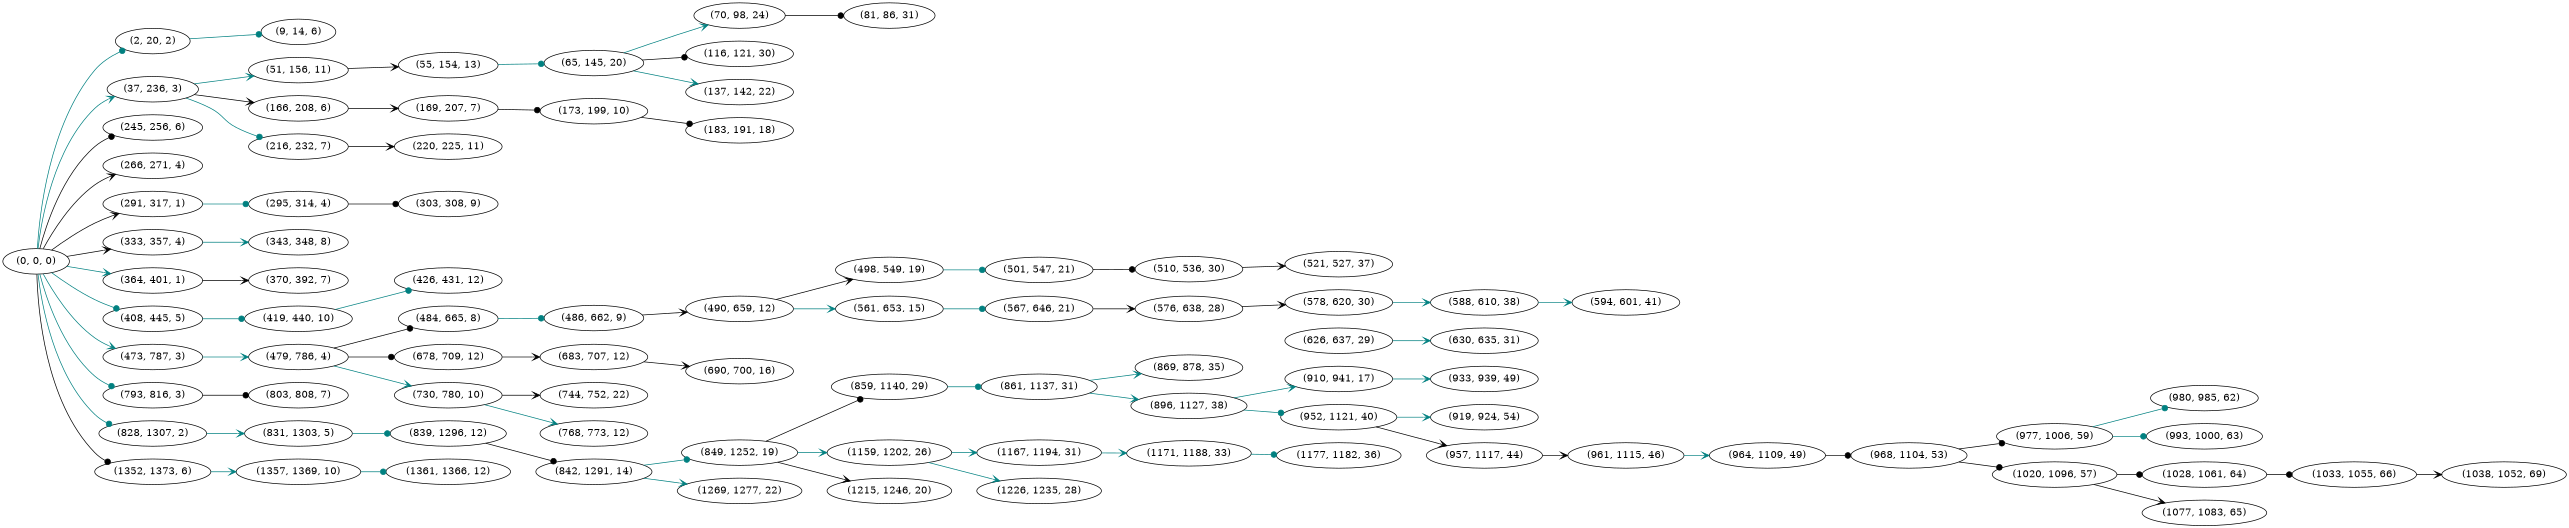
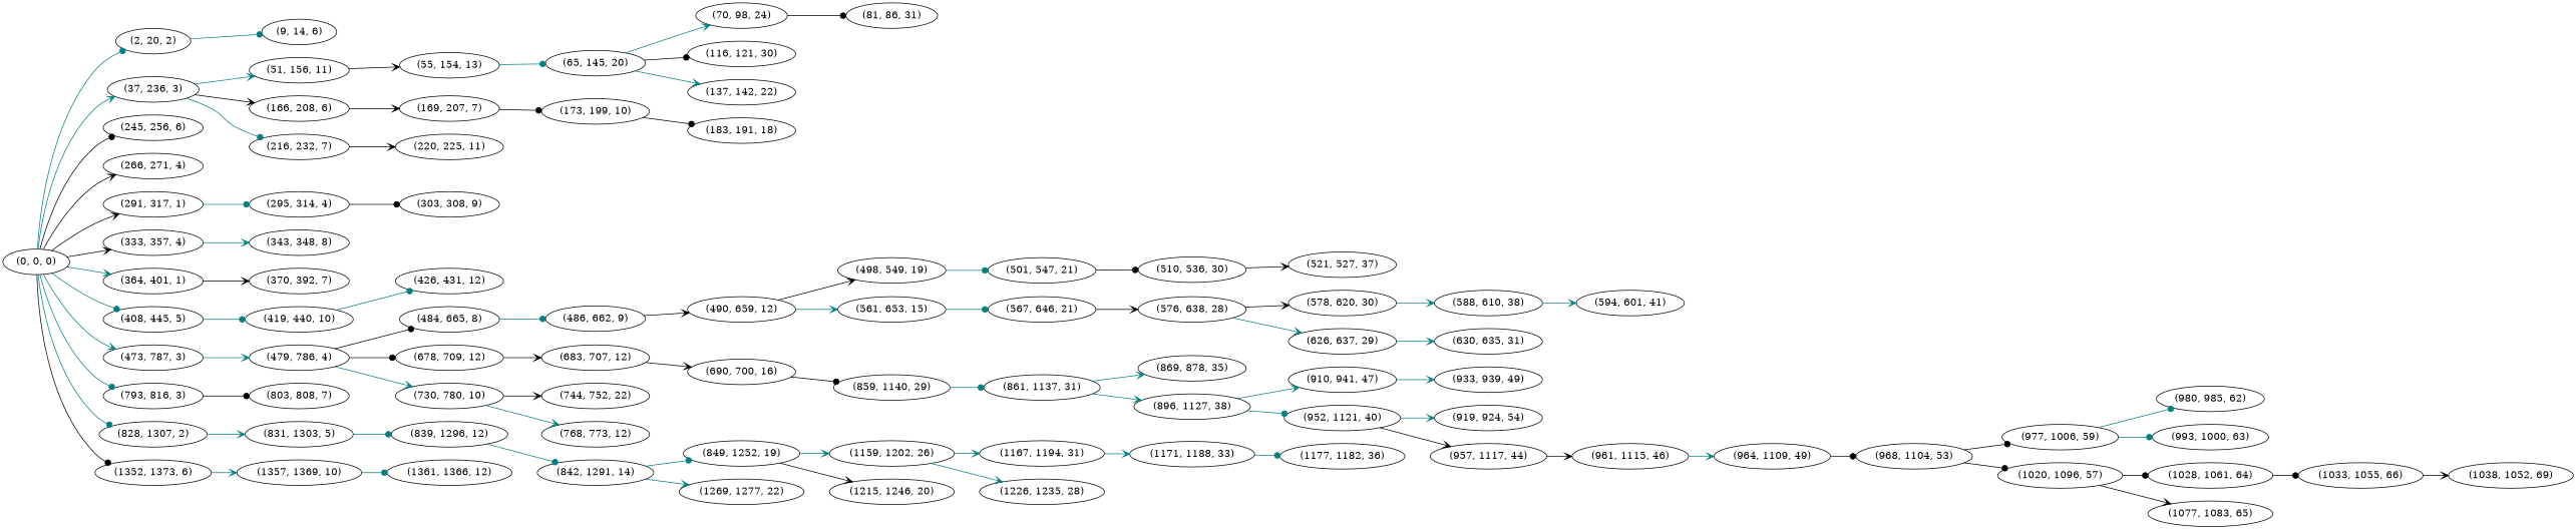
  digraph {
    rankdir=LR
    edge [arrowhead=vee color=teal]
    "(0, 0, 0)"
    "(2, 20, 2)"
    "(37, 236, 3)"
    "(245, 256, 6)"
    "(266, 271, 4)"
    "(291, 317, 1)"
    "(333, 357, 4)"
    "(364, 401, 1)"
    "(408, 445, 5)"
    "(473, 787, 3)"
    "(793, 816, 3)"
    "(828, 1307, 2)"
    "(1352, 1373, 6)"
    "(9, 14, 6)"
    "(51, 156, 11)"
    "(166, 208, 6)"
    "(216, 232, 7)"
    "(295, 314, 4)"
    "(343, 348, 8)"
    "(370, 392, 7)"
    "(419, 440, 10)"
    "(479, 786, 4)"
    "(803, 808, 7)"
    "(831, 1303, 5)"
    "(1357, 1369, 10)"
    "(55, 154, 13)"
    "(169, 207, 7)"
    "(220, 225, 11)"
    "(65, 145, 20)"
    "(70, 98, 24)"
    "(116, 121, 30)"
    "(137, 142, 22)"
    "(81, 86, 31)"
    "(173, 199, 10)"
    "(183, 191, 18)"
    "(303, 308, 9)"
    "(426, 431, 12)"
    "(484, 665, 8)"
    n39 [label="(678, 709, 12)"]
    "(730, 780, 10)"
    "(486, 662, 9)"
    "(683, 707, 12)"
    "(744, 752, 22)"
    "(768, 773, 12)"
    "(490, 659, 12)"
    "(498, 549, 19)"
    "(561, 653, 15)"
    "(501, 547, 21)"
    "(567, 646, 21)"
    "(510, 536, 30)"
    "(521, 527, 37)"
    "(576, 638, 28)"
    "(578, 620, 30)"
    "(626, 637, 29)"
    "(588, 610, 38)"
    "(630, 635, 31)"
    "(594, 601, 41)"
    "(690, 700, 16)"
    "(839, 1296, 12)"
    "(842, 1291, 14)"
    "(849, 1252, 19)"
    "(1269, 1277, 22)"
    "(859, 1140, 29)"
    "(1159, 1202, 26)"
    "(1215, 1246, 20)"
    "(861, 1137, 31)"
    "(1167, 1194, 31)"
    "(1226, 1235, 28)"
    "(869, 878, 35)"
    "(896, 1127, 38)"
-   "(910, 941, 47)" [label="(910, 941, 17)"]
+   "(910, 941, 47)"
    "(952, 1121, 40)"
    "(933, 939, 49)"
    "(919, 924, 54)"
    "(957, 1117, 44)"
    "(961, 1115, 46)"
    "(964, 1109, 49)"
    "(968, 1104, 53)"
    "(977, 1006, 59)"
    "(1020, 1096, 57)"
    "(980, 985, 62)"
    "(993, 1000, 63)"
    "(1028, 1061, 64)"
    "(1077, 1083, 65)"
    "(1033, 1055, 66)"
    "(1038, 1052, 69)"
    "(1171, 1188, 33)"
    "(1177, 1182, 36)"
    "(1361, 1366, 12)"
    "(0, 0, 0)" -> "(2, 20, 2)" [arrowhead=dot]
    "(0, 0, 0)" -> "(37, 236, 3)"
    "(0, 0, 0)" -> "(245, 256, 6)" [arrowhead=dot color=black]
    "(0, 0, 0)" -> "(266, 271, 4)" [color=black]
    "(0, 0, 0)" -> "(291, 317, 1)" [color=black]
    "(0, 0, 0)" -> "(333, 357, 4)" [color=black]
    "(0, 0, 0)" -> "(364, 401, 1)"
    "(0, 0, 0)" -> "(408, 445, 5)" [arrowhead=dot]
    "(0, 0, 0)" -> "(473, 787, 3)"
    "(0, 0, 0)" -> "(793, 816, 3)" [arrowhead=dot]
    "(0, 0, 0)" -> "(828, 1307, 2)" [arrowhead=dot]
    "(0, 0, 0)" -> "(1352, 1373, 6)" [arrowhead=dot color=black]
    "(2, 20, 2)" -> "(9, 14, 6)" [arrowhead=dot]
    "(37, 236, 3)" -> "(51, 156, 11)"
    "(37, 236, 3)" -> "(166, 208, 6)" [color=black]
    "(37, 236, 3)" -> "(216, 232, 7)" [arrowhead=dot]
    "(291, 317, 1)" -> "(295, 314, 4)" [arrowhead=dot]
    "(333, 357, 4)" -> "(343, 348, 8)"
    "(364, 401, 1)" -> "(370, 392, 7)" [color=black]
    "(408, 445, 5)" -> "(419, 440, 10)" [arrowhead=dot]
    "(473, 787, 3)" -> "(479, 786, 4)"
    "(793, 816, 3)" -> "(803, 808, 7)" [arrowhead=dot color=black]
    "(828, 1307, 2)" -> "(831, 1303, 5)"
    "(1352, 1373, 6)" -> "(1357, 1369, 10)"
    "(51, 156, 11)" -> "(55, 154, 13)" [color=black]
    "(166, 208, 6)" -> "(169, 207, 7)" [color=black]
    "(216, 232, 7)" -> "(220, 225, 11)" [color=black]
    "(295, 314, 4)" -> "(303, 308, 9)" [arrowhead=dot color=black]
    "(419, 440, 10)" -> "(426, 431, 12)" [arrowhead=dot]
    "(479, 786, 4)" -> "(484, 665, 8)" [arrowhead=dot color=black]
    "(479, 786, 4)" -> n39 [arrowhead=dot color=black]
    "(479, 786, 4)" -> "(730, 780, 10)"
    "(831, 1303, 5)" -> "(839, 1296, 12)" [arrowhead=dot]
    "(1357, 1369, 10)" -> "(1361, 1366, 12)" [arrowhead=dot]
    "(55, 154, 13)" -> "(65, 145, 20)" [arrowhead=dot]
    "(169, 207, 7)" -> "(173, 199, 10)" [arrowhead=dot color=black]
    "(65, 145, 20)" -> "(70, 98, 24)"
    "(65, 145, 20)" -> "(116, 121, 30)" [arrowhead=dot color=black]
    "(65, 145, 20)" -> "(137, 142, 22)"
    "(70, 98, 24)" -> "(81, 86, 31)" [arrowhead=dot color=black]
    "(173, 199, 10)" -> "(183, 191, 18)" [arrowhead=dot color=black]
    "(484, 665, 8)" -> "(486, 662, 9)" [arrowhead=dot]
    n39 -> "(683, 707, 12)" [color=black]
    "(730, 780, 10)" -> "(744, 752, 22)" [color=black]
    "(730, 780, 10)" -> "(768, 773, 12)"
    "(486, 662, 9)" -> "(490, 659, 12)" [color=black]
    "(683, 707, 12)" -> "(690, 700, 16)" [color=black]
    "(490, 659, 12)" -> "(498, 549, 19)" [color=black]
    "(490, 659, 12)" -> "(561, 653, 15)"
    "(498, 549, 19)" -> "(501, 547, 21)" [arrowhead=dot]
    "(561, 653, 15)" -> "(567, 646, 21)" [arrowhead=dot]
    "(501, 547, 21)" -> "(510, 536, 30)" [arrowhead=dot color=black]
    "(567, 646, 21)" -> "(576, 638, 28)" [color=black]
    "(510, 536, 30)" -> "(521, 527, 37)" [color=black]
    "(576, 638, 28)" -> "(578, 620, 30)" [color=black]
+   "(576, 638, 28)" -> "(626, 637, 29)"
    "(578, 620, 30)" -> "(588, 610, 38)"
    "(626, 637, 29)" -> "(630, 635, 31)"
    "(588, 610, 38)" -> "(594, 601, 41)"
-   "(839, 1296, 12)" -> "(842, 1291, 14)" [arrowhead=dot color=black]
+   "(839, 1296, 12)" -> "(842, 1291, 14)" [arrowhead=dot]
    "(842, 1291, 14)" -> "(849, 1252, 19)" [arrowhead=dot]
    "(842, 1291, 14)" -> "(1269, 1277, 22)"
-   "(849, 1252, 19)" -> "(859, 1140, 29)" [arrowhead=dot color=black]
+   "(690, 700, 16)" -> "(859, 1140, 29)" [arrowhead=dot color=black]
    "(849, 1252, 19)" -> "(1159, 1202, 26)"
    "(849, 1252, 19)" -> "(1215, 1246, 20)" [color=black]
    "(859, 1140, 29)" -> "(861, 1137, 31)" [arrowhead=dot]
    "(1159, 1202, 26)" -> "(1167, 1194, 31)"
    "(1159, 1202, 26)" -> "(1226, 1235, 28)"
    "(861, 1137, 31)" -> "(869, 878, 35)"
    "(861, 1137, 31)" -> "(896, 1127, 38)"
    "(1167, 1194, 31)" -> "(1171, 1188, 33)"
    "(896, 1127, 38)" -> "(910, 941, 47)"
    "(896, 1127, 38)" -> "(952, 1121, 40)" [arrowhead=dot]
    "(910, 941, 47)" -> "(933, 939, 49)"
    "(952, 1121, 40)" -> "(919, 924, 54)"
    "(952, 1121, 40)" -> "(957, 1117, 44)" [color=black]
    "(957, 1117, 44)" -> "(961, 1115, 46)" [color=black]
    "(961, 1115, 46)" -> "(964, 1109, 49)"
    "(964, 1109, 49)" -> "(968, 1104, 53)" [arrowhead=dot color=black]
    "(968, 1104, 53)" -> "(977, 1006, 59)" [arrowhead=dot color=black]
    "(968, 1104, 53)" -> "(1020, 1096, 57)" [arrowhead=dot color=black]
    "(977, 1006, 59)" -> "(980, 985, 62)" [arrowhead=dot]
    "(977, 1006, 59)" -> "(993, 1000, 63)" [arrowhead=dot]
    "(1020, 1096, 57)" -> "(1028, 1061, 64)" [arrowhead=dot color=black]
    "(1020, 1096, 57)" -> "(1077, 1083, 65)" [color=black]
    "(1028, 1061, 64)" -> "(1033, 1055, 66)" [arrowhead=dot color=black]
    "(1033, 1055, 66)" -> "(1038, 1052, 69)" [color=black]
    "(1171, 1188, 33)" -> "(1177, 1182, 36)" [arrowhead=dot]
  }
